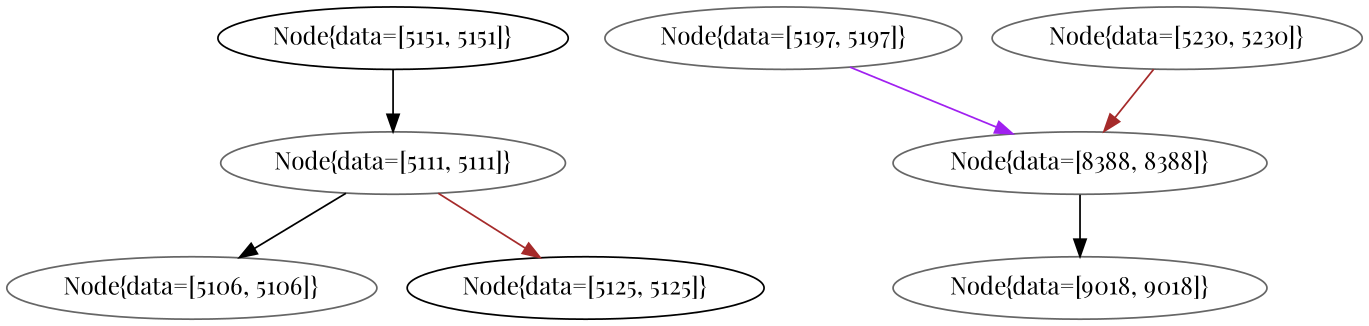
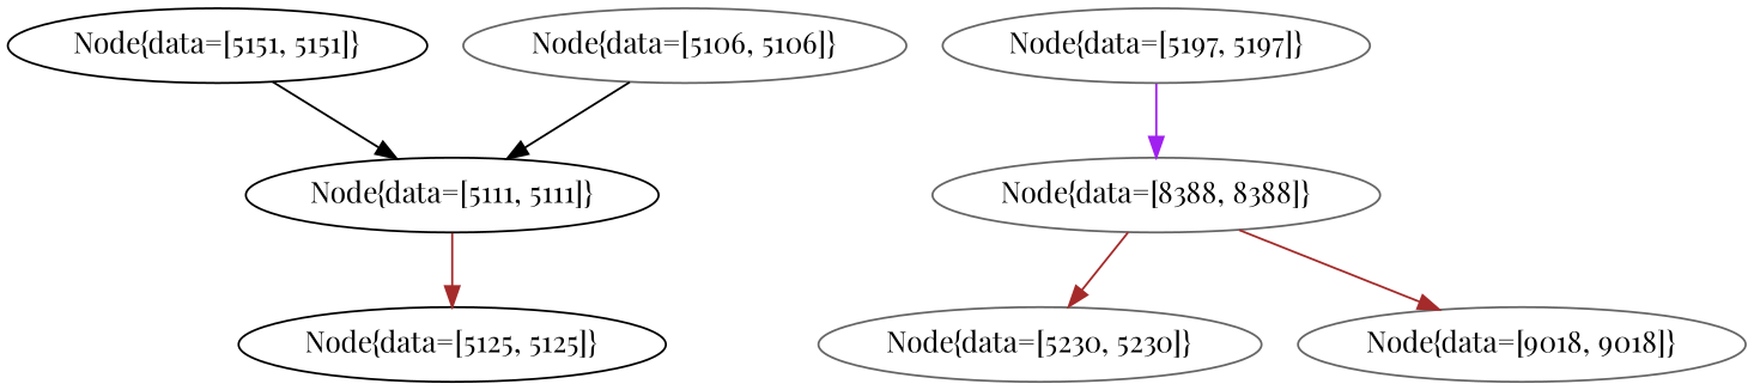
  digraph {
    fontname="Playfair Display"
    node [color=gray40 fontname="Playfair Display"]
    edge [color=brown fontname="Playfair Display"]
    n1 [color=black label="Node{data=[5151, 5151]}"]
-   n2 [label="Node{data=[5111, 5111]}"]
+   n2 [color=black label="Node{data=[5111, 5111]}"]
    n3 [label="Node{data=[5106, 5106]}"]
    n4 [color=black label="Node{data=[5125, 5125]}"]
    n5 [label="Node{data=[5197, 5197]}"]
    n6 [label="Node{data=[8388, 8388]}"]
    n7 [label="Node{data=[5230, 5230]}"]
    n8 [label="Node{data=[9018, 9018]}"]
    n1 -> n2 [color=black]
-   n2 -> n3 [color=black]
+   n3 -> n2 [color=black]
    n2 -> n4
    n5 -> n6 [color=purple]
-   n7 -> n6
-   n6 -> n8 [color=black]
+   n6 -> n7
+   n6 -> n8
  }
